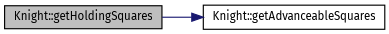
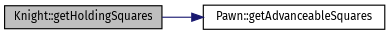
  digraph {
    rankdir=LR
    fontname="Fira Sans"
    node [color=black fontname="Fira Sans" fontsize=10 shape=record]
    n1 [fillcolor=grey75 fontcolor=black height=0.2 label="Knight::getHoldingSquares" style=filled width=0.4]
-   n2 [height=0.2 label="Knight::getAdvanceableSquares" width=0.4]
+   n2 [height=0.2 label="Pawn::getAdvanceableSquares" width=0.4]
    n1 -> n2 [color=midnightblue fontname="Fira Sans" fontsize=10 labelfontname=Helvetica labelfontsize=10 style=solid]
  }
